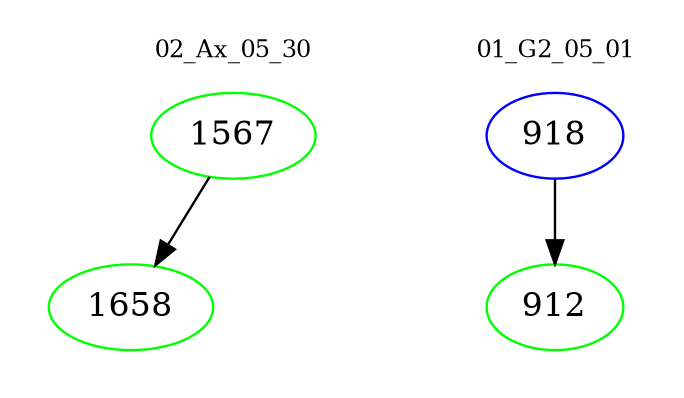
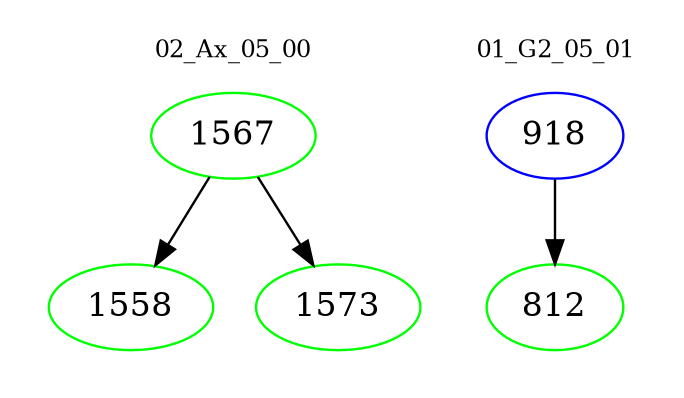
  digraph {
    node [color=green]
    edge [color=black]
    n1 [label=1567]
-   n2 [label=1658]
+   n2 [label=1558]
+   n3 [label=1573]
    n4 [color=blue label=918]
-   n5 [label=912]
+   n5 [label=812]
    subgraph cluster_1 {
      color=white
      fontsize=10
-     label="02_Ax_05_30"
+     label="02_Ax_05_00"
      n1
      n2
+     n3
    }
    subgraph cluster_2 {
      color=white
      fontsize=10
      label="01_G2_05_01"
      n4
      n5
    }
    n1 -> n2
+   n1 -> n3
    n4 -> n5
  }
